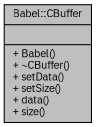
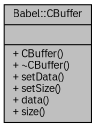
  digraph {
    fontname="IBM Plex Sans"
-   n1 [color=black fillcolor=grey75 fontcolor=black fontname="IBM Plex Sans" fontsize=10 height=0.2 label="{Babel::CBuffer\n||+ Babel()\l+ ~CBuffer()\l+ setData()\l+ setSize()\l+ data()\l+ size()\l}" shape=record style=filled width=0.4]
+   n1 [color=black fillcolor=grey75 fontcolor=black fontname="IBM Plex Sans" fontsize=10 height=0.2 label="{Babel::CBuffer\n||+ CBuffer()\l+ ~CBuffer()\l+ setData()\l+ setSize()\l+ data()\l+ size()\l}" shape=record style=filled width=0.4]
  }
